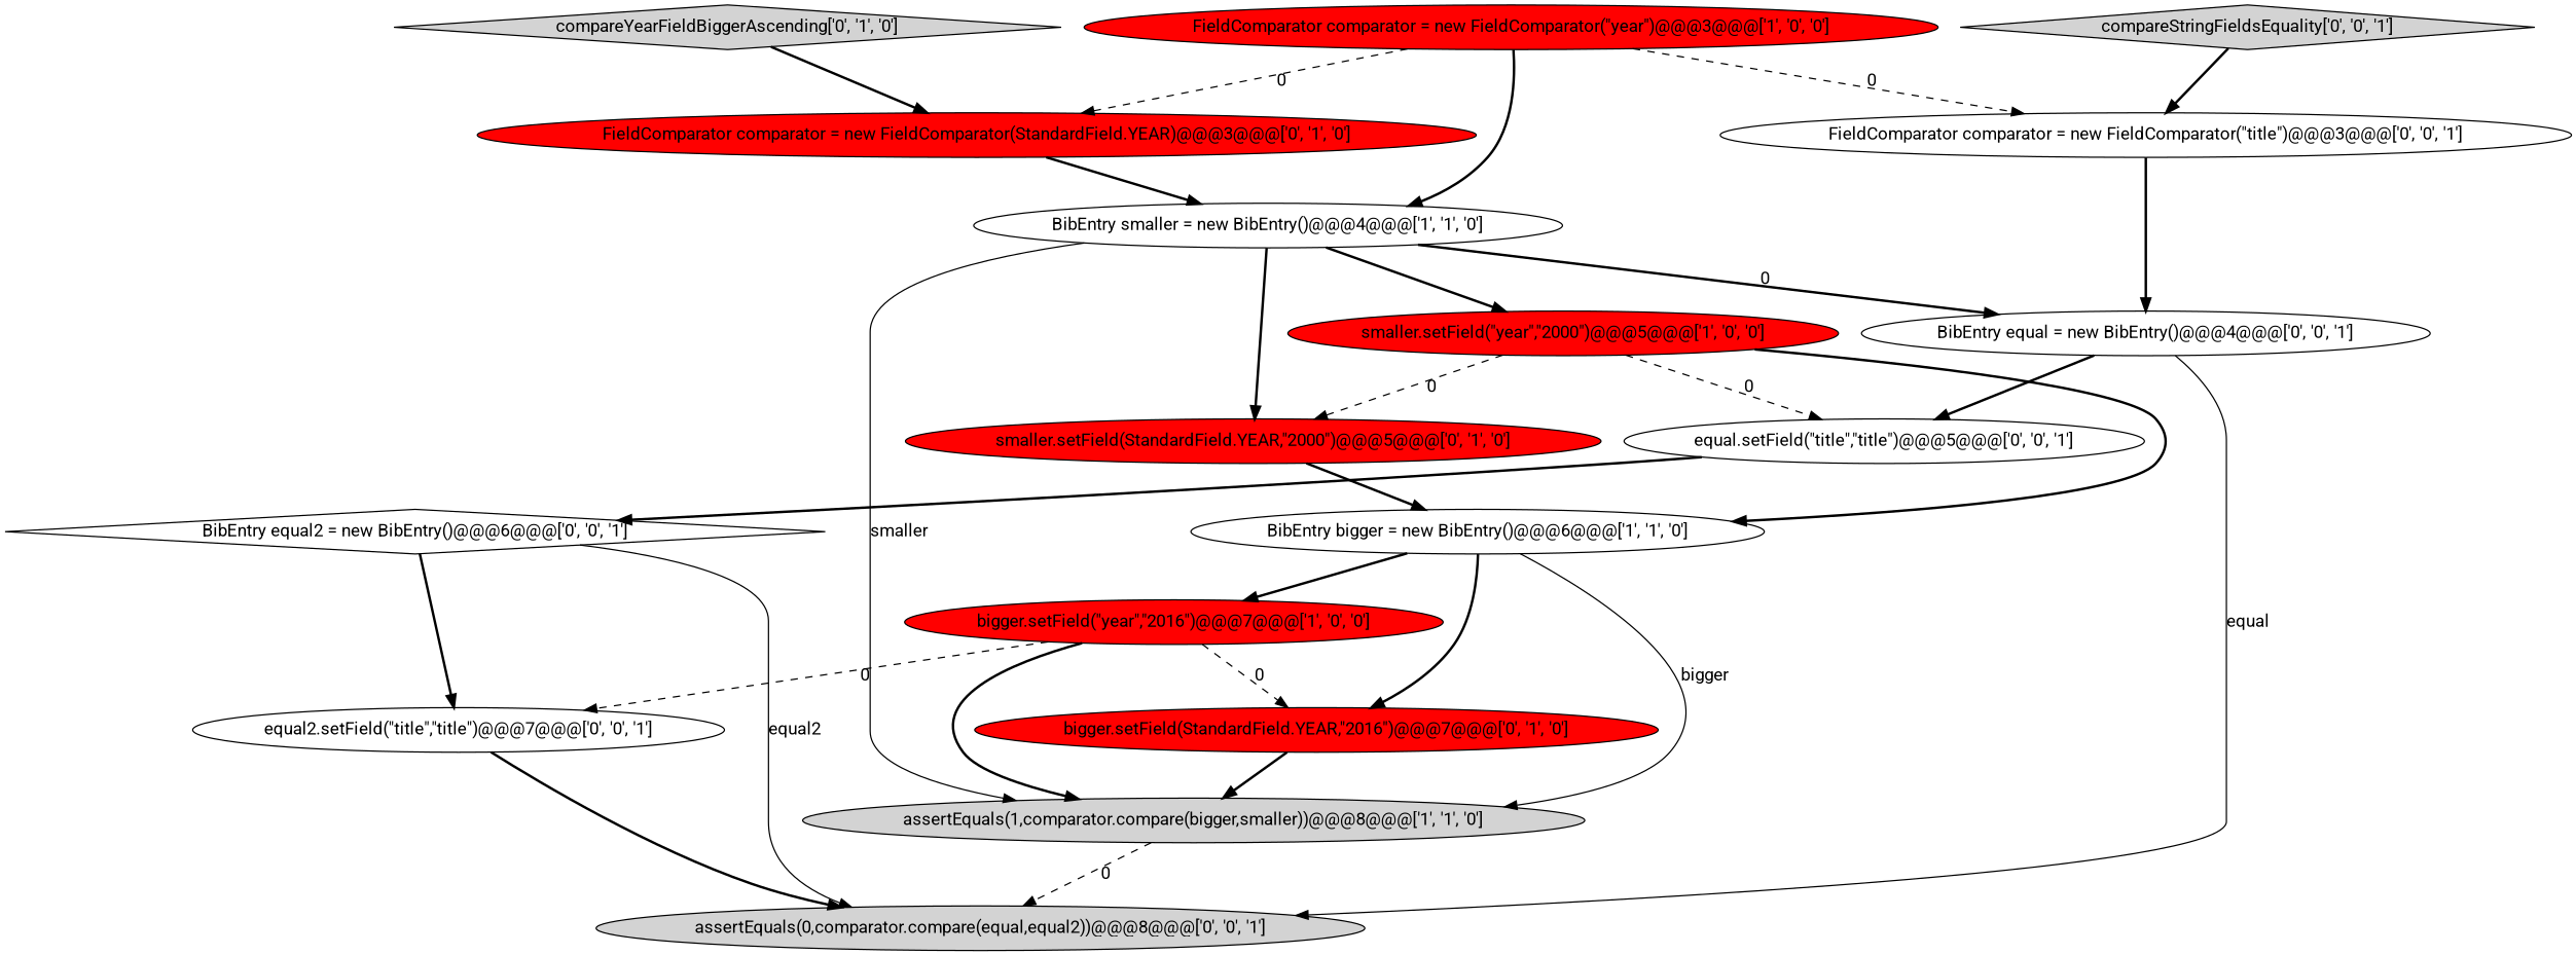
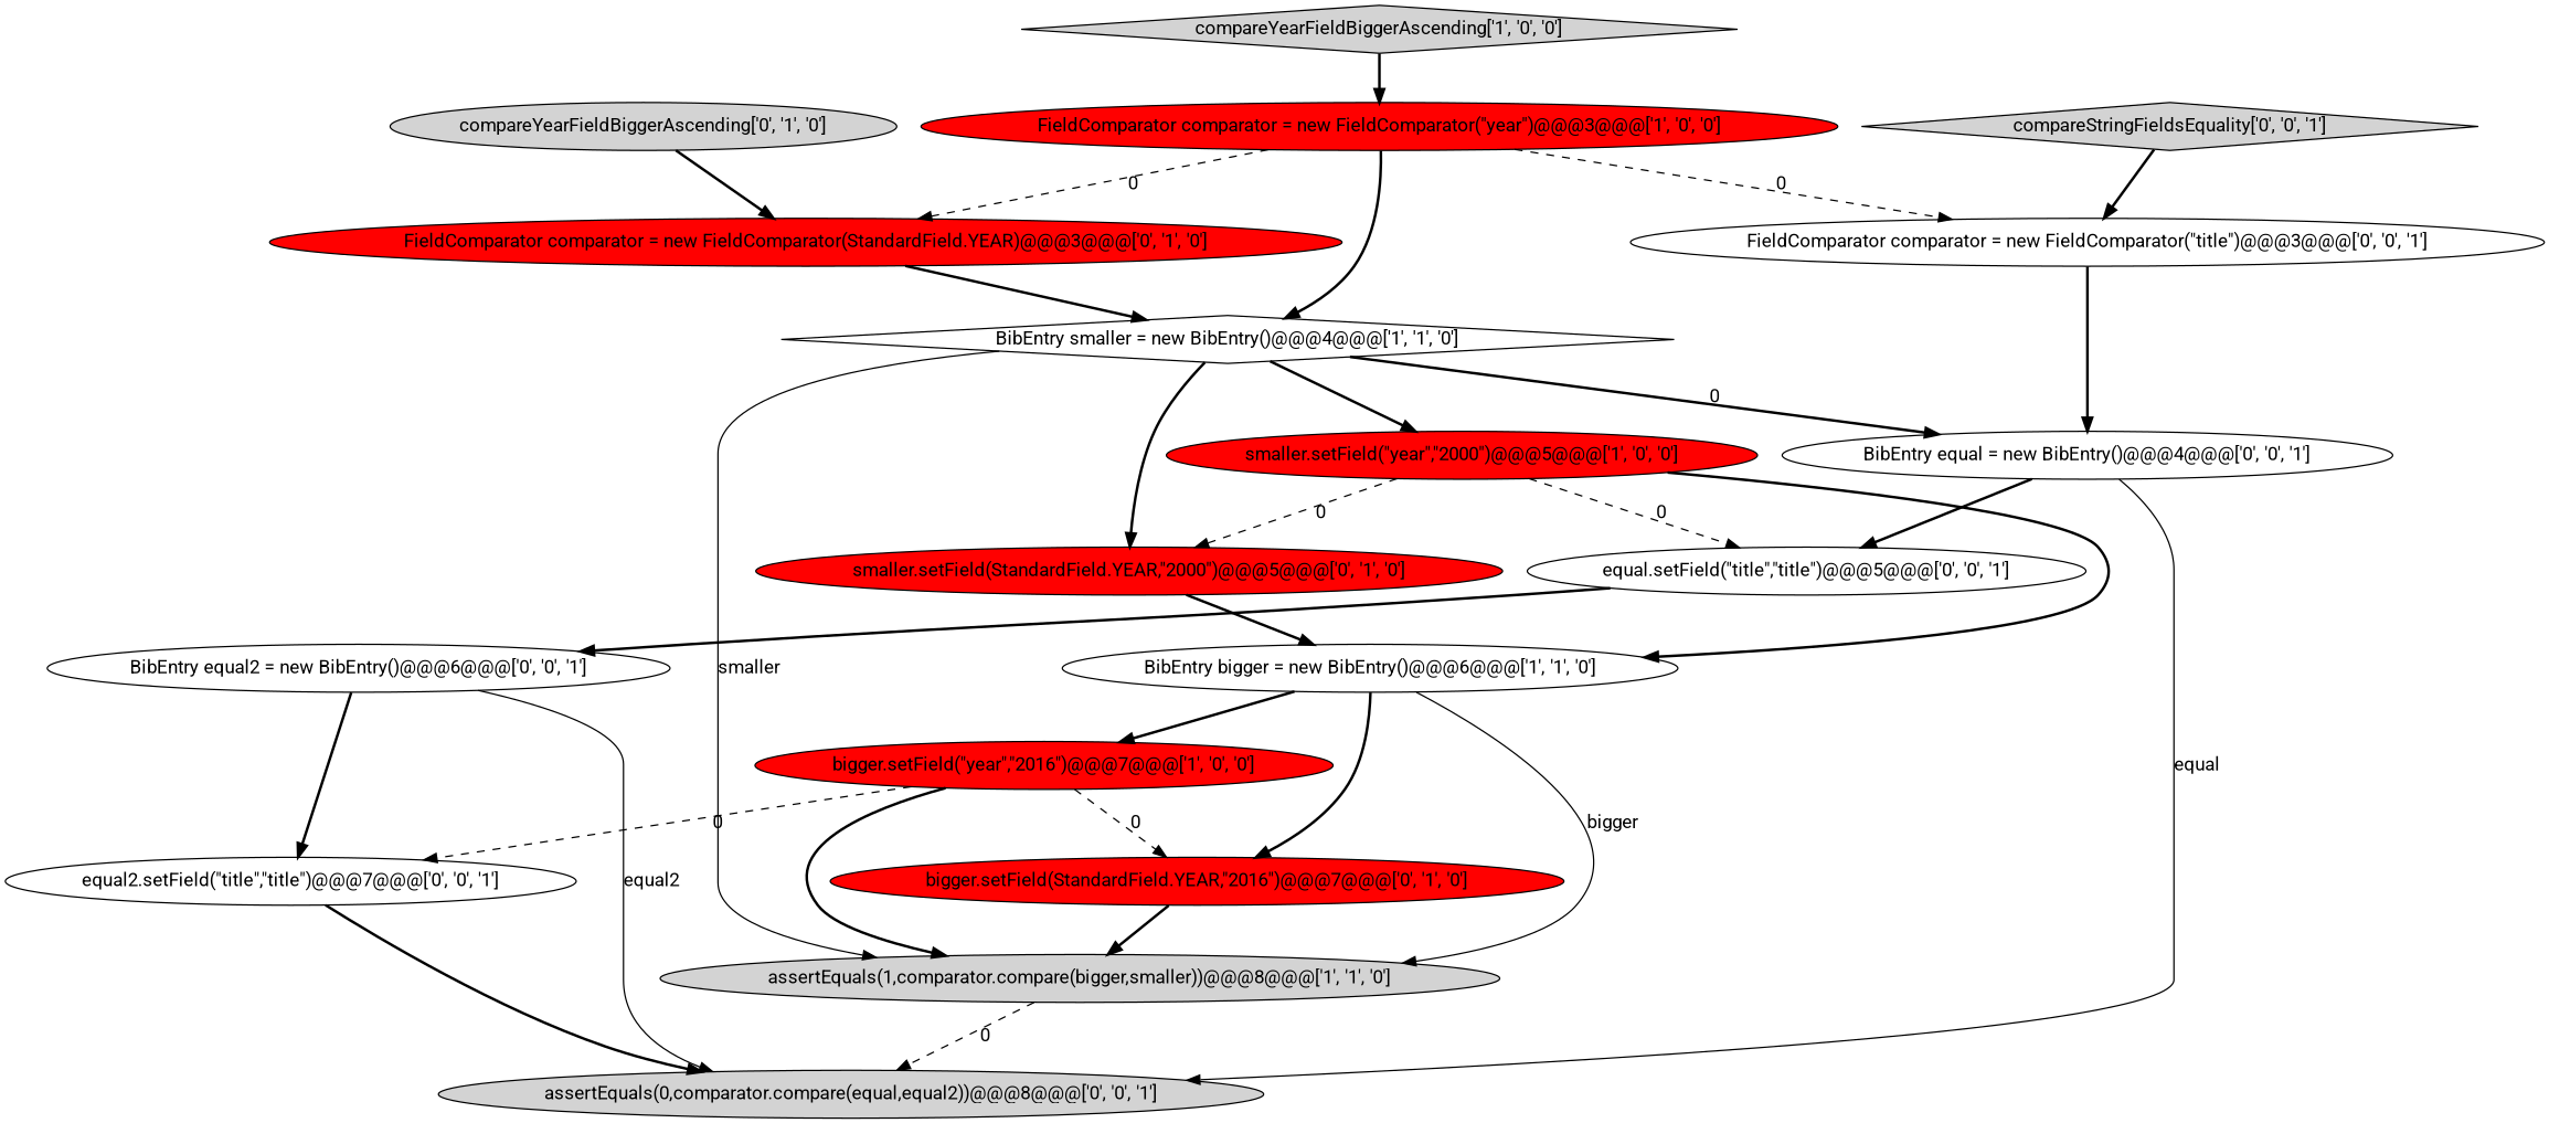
  digraph {
    fontname=Roboto
    node [fillcolor=white fontname=Roboto shape=ellipse style=filled]
    edge [fontname=Roboto style=bold]
-   n1 [label="BibEntry equal2 = new BibEntry()@@@6@@@['0', '0', '1']" shape=diamond]
+   n1 [label="BibEntry equal2 = new BibEntry()@@@6@@@['0', '0', '1']"]
    n2 [label="equal2.setField(\"title\",\"title\")@@@7@@@['0', '0', '1']"]
    n3 [fillcolor=lightgray label="assertEquals(0,comparator.compare(equal,equal2))@@@8@@@['0', '0', '1']"]
    n4 [fillcolor=red label="FieldComparator comparator = new FieldComparator(StandardField.YEAR)@@@3@@@['0', '1', '0']"]
-   n5 [label="BibEntry smaller = new BibEntry()@@@4@@@['1', '1', '0']"]
+   n5 [label="BibEntry smaller = new BibEntry()@@@4@@@['1', '1', '0']" shape=diamond]
    n6 [fillcolor=red label="smaller.setField(StandardField.YEAR,\"2000\")@@@5@@@['0', '1', '0']"]
    n7 [label="BibEntry equal = new BibEntry()@@@4@@@['0', '0', '1']"]
    n8 [fillcolor=lightgray label="assertEquals(1,comparator.compare(bigger,smaller))@@@8@@@['1', '1', '0']"]
    n9 [fillcolor=red label="smaller.setField(\"year\",\"2000\")@@@5@@@['1', '0', '0']"]
    n10 [fillcolor=lightgray label="compareStringFieldsEquality['0', '0', '1']" shape=diamond]
    n11 [label="FieldComparator comparator = new FieldComparator(\"title\")@@@3@@@['0', '0', '1']"]
    n12 [label="BibEntry bigger = new BibEntry()@@@6@@@['1', '1', '0']"]
    n13 [fillcolor=red label="bigger.setField(\"year\",\"2016\")@@@7@@@['1', '0', '0']"]
    n14 [fillcolor=red label="bigger.setField(StandardField.YEAR,\"2016\")@@@7@@@['0', '1', '0']"]
+   n15 [fillcolor=lightgray label="compareYearFieldBiggerAscending['1', '0', '0']" shape=diamond]
    n16 [fillcolor=red label="FieldComparator comparator = new FieldComparator(\"year\")@@@3@@@['1', '0', '0']"]
    n17 [label="equal.setField(\"title\",\"title\")@@@5@@@['0', '0', '1']"]
-   n18 [fillcolor=lightgray label="compareYearFieldBiggerAscending['0', '1', '0']" shape=diamond]
+   n18 [fillcolor=lightgray label="compareYearFieldBiggerAscending['0', '1', '0']"]
    n1 -> n2
    n1 -> n3 [label=equal2 style=solid]
    n2 -> n3
    n4 -> n5
    n5 -> n6
    n5 -> n7 [label=0]
    n5 -> n8 [label=smaller style=solid]
    n5 -> n9
    n6 -> n12
    n7 -> n3 [label=equal style=solid]
    n7 -> n17
    n8 -> n3 [label=0 style=dashed]
    n9 -> n6 [label=0 style=dashed]
    n9 -> n12
    n9 -> n17 [label=0 style=dashed]
    n10 -> n11
    n11 -> n7
    n12 -> n8 [label=bigger style=solid]
    n12 -> n13
    n12 -> n14
    n13 -> n2 [label=0 style=dashed]
    n13 -> n8
    n13 -> n14 [label=0 style=dashed]
    n14 -> n8
+   n15 -> n16
    n16 -> n4 [label=0 style=dashed]
    n16 -> n5
    n16 -> n11 [label=0 style=dashed]
    n17 -> n1
    n18 -> n4
  }
